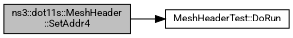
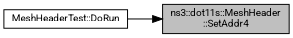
  digraph {
    rankdir=RL
    fontname=Roboto
    node [color=black fontname=Roboto fontsize=10 shape=record style=filled]
    n1 [fillcolor=grey75 fontcolor=black height=0.2 label="ns3::dot11s::MeshHeader\l::SetAddr4" width=0.4]
    n2 [fillcolor=white height=0.2 label="MeshHeaderTest::DoRun" width=0.4]
-   n2 -> n1 [color=black dir=back fontname=Roboto fontsize=10 labelfontname=Helvetica labelfontsize=10 style=solid]
+   n1 -> n2 [color=black dir=back fontname=Roboto fontsize=10 labelfontname=Helvetica labelfontsize=10 style=solid]
  }
